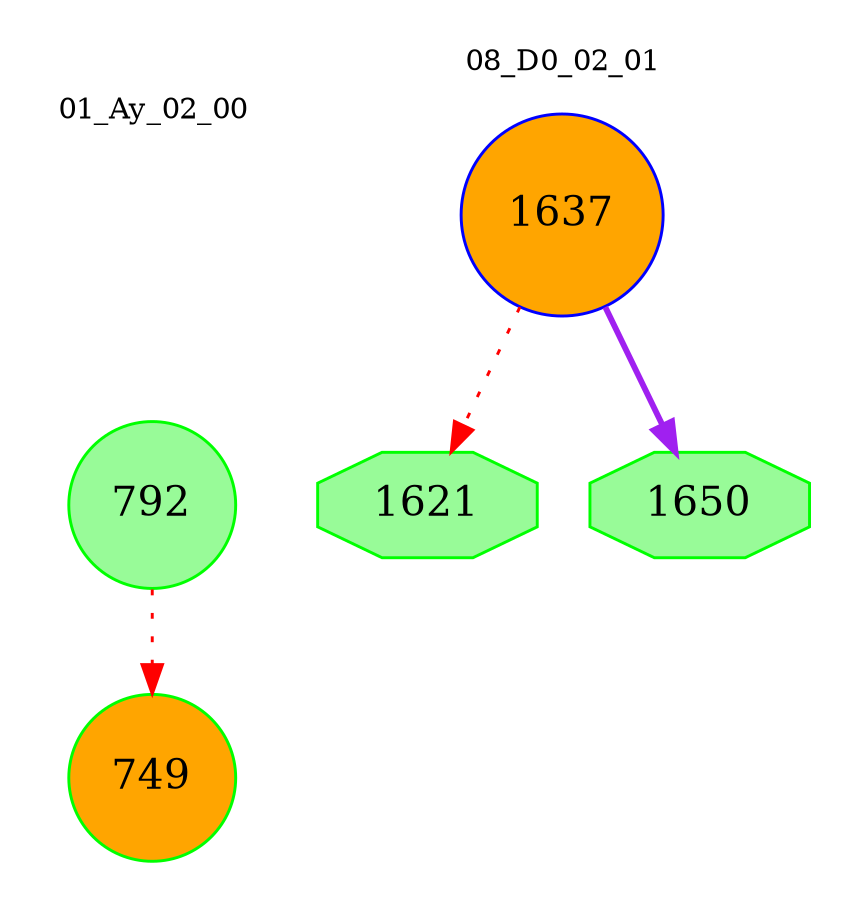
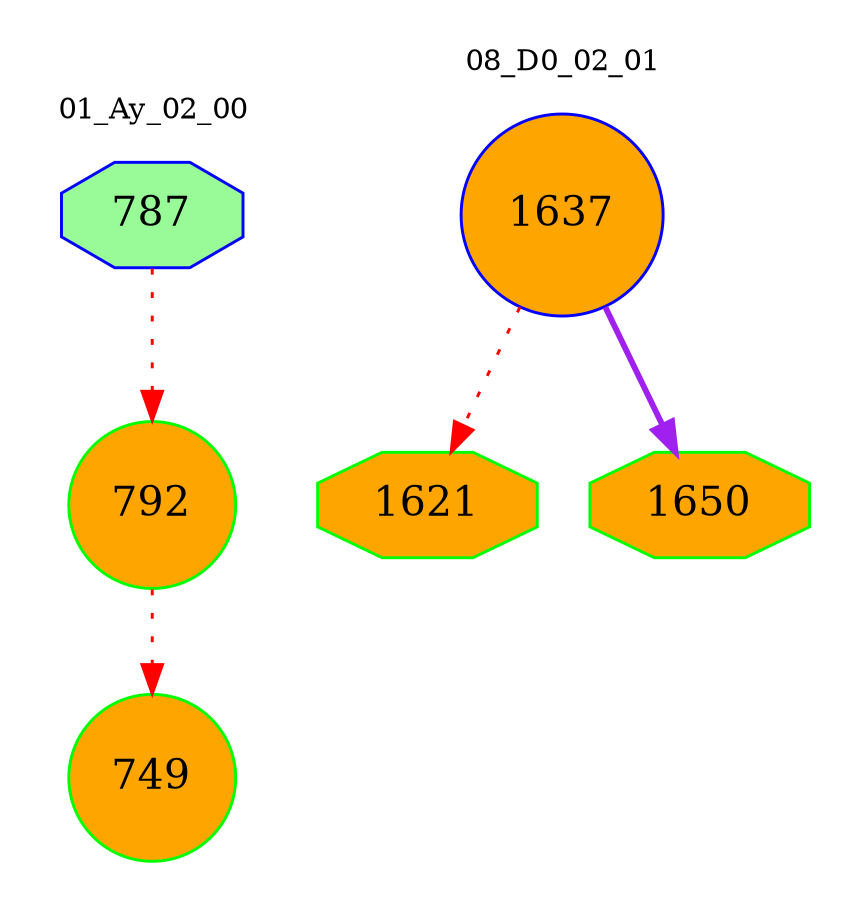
  digraph {
    node [color=green fillcolor=orange shape=octagon style=filled]
    edge [color=red style=dotted]
+   n1 [color=blue fillcolor=palegreen label=787]
    n2 [label=749 shape=circle]
-   n3 [fillcolor=palegreen label=792 shape=circle]
+   n3 [label=792 shape=circle]
    n4 [color=blue label=1637 shape=circle]
-   n5 [fillcolor=palegreen label=1621]
-   n6 [fillcolor=palegreen label=1650]
+   n5 [label=1621]
+   n6 [label=1650]
    subgraph cluster_1 {
      color=white
      fontsize=10
      label="01_Ay_02_00"
+     n1
      n2
      n3
    }
    subgraph cluster_2 {
      color=white
      fontsize=10
      label="08_D0_02_01"
      n4
      n5
      n6
    }
+   n1 -> n3
    n3 -> n2
    n4 -> n5
    n4 -> n6 [color=purple style=bold]
  }
